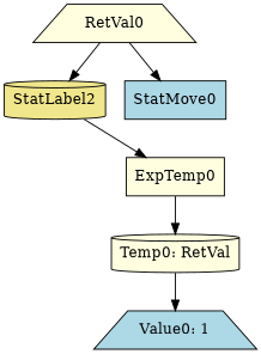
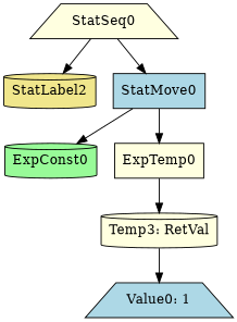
  digraph {
    ordering=out
    node [fillcolor=lightyellow shape=cylinder style=filled]
+   ExpConst0 [fillcolor=palegreen]
    "Value0: 1" [fillcolor=lightblue shape=trapezium]
    n3 [fillcolor=khaki label=StatLabel2]
-   StatSeq0 [shape=trapezium label=RetVal0]
+   StatSeq0 [shape=trapezium]
    StatMove0 [fillcolor=lightblue shape=box]
    ExpTemp0 [shape=box]
-   "Temp0: RetVal"
+   "Temp0: RetVal" [label="Temp3: RetVal"]
    StatSeq0 -> n3
    StatSeq0 -> StatMove0
-   n3 -> ExpTemp0
+   StatMove0 -> ExpConst0
+   StatMove0 -> ExpTemp0
    ExpTemp0 -> "Temp0: RetVal"
    "Temp0: RetVal" -> "Value0: 1"
  }
